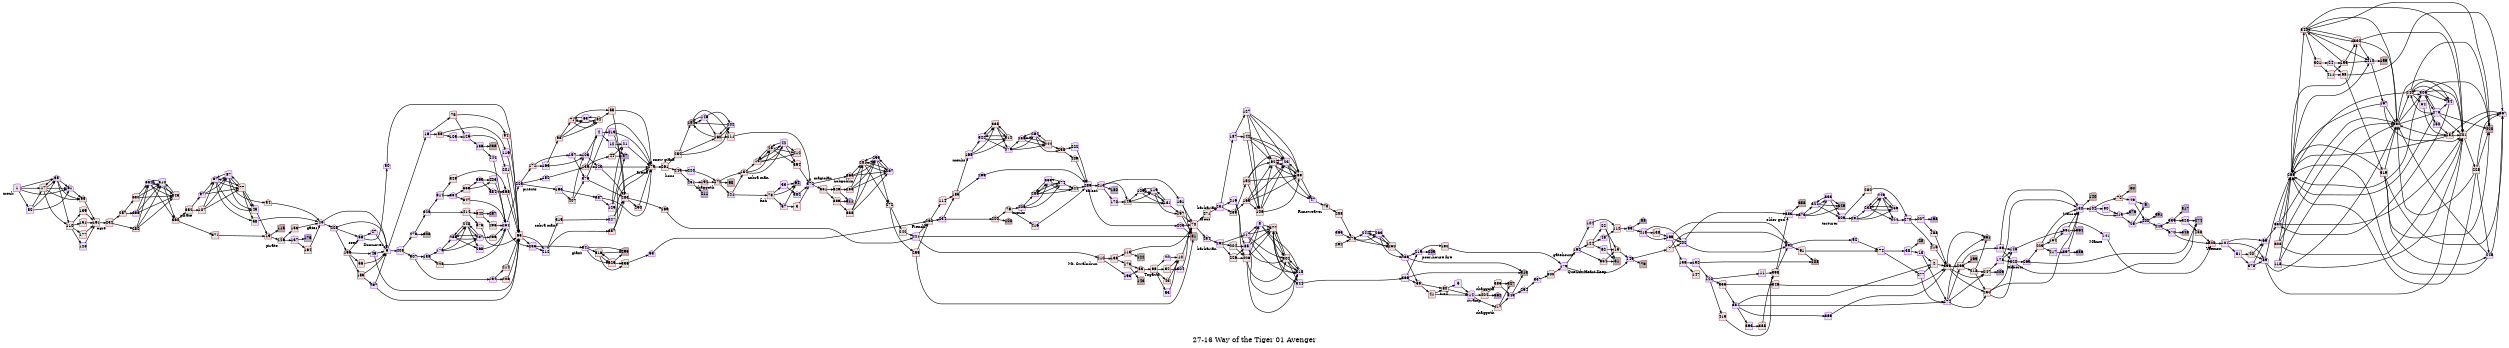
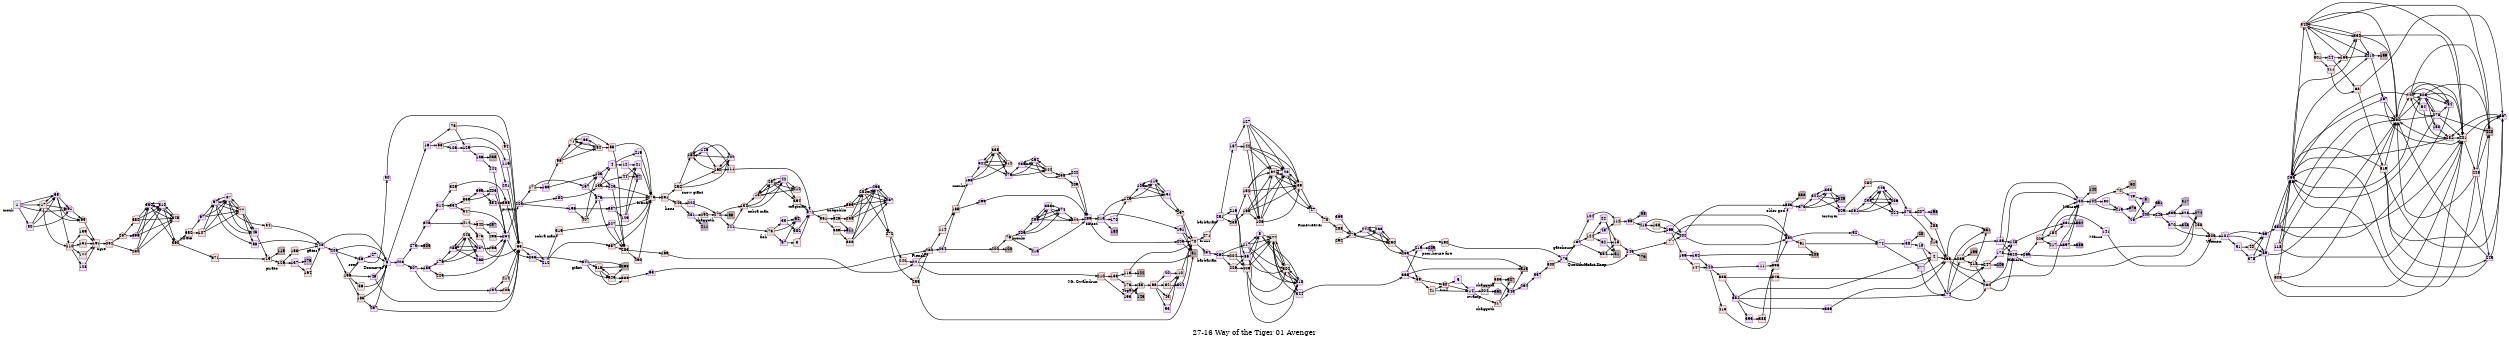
  digraph {
    fontsize=36
    label="27-16 Way of the Tiger 01 Avenger"
    nodesep=0.35
    ordering=out
    rankdir=LR
    ranksep=0.45
    node [color=purple fillcolor=grey90 fixedsize=true fontsize=20 labelfloat=true margin="0,0" penwidth=2 regular=true shape=folder style=filled]
    edge [fontsize=12 labelfloat=true penwidth=3]
    1 [xlabel=monk]
    17 [color=brown]
    35 [shape=house]
    61 [shape=house]
    80
    95 [color=brown shape=house]
    110 [color=brown]
    232 [color=brown xlabel=ogre]
    257 [color=brown shape=house]
    280 [color=brown shape=house]
    380 [color=brown]
    396 [shape=house]
    332 [shape=house]
    310
    345 [color=brown]
    352 [color=brown xlabel=pirate]
    97 [shape=house]
    107 [color=brown]
    67 [shape=house]
    87
    77 [color=brown]
    126 [color=brown shape=house xlabel=pirate]
    153 [color=brown]
    137
    26 [shape=house xlabel=gates]
    164 [color=brown]
    175 [fillcolor=grey70]
    6 [shape=house xlabel=Doomover]
    208 [shape=house]
    16
    408
    36 [shape=house xlabel=seer]
    196 [color=brown shape=house]
    27 [shape=house]
    50 [shape=house]
    65 [color=brown]
    75 [color=brown]
    86 [color=brown shape=house]
    273 [shape=house]
    307 [shape=house]
    341 [shape=house xlabel=giant]
    295 [color=brown fillcolor=grey70]
    316 [color=brown]
    325 [color=brown]
    336 [color=brown]
    260 [color=brown shape=house xlabel=Fiendil]
    114 [color=brown]
    234 [shape=house]
    185 [color=brown]
    200 [color=brown shape=house]
    168 [xlabel=monks]
    322
    335 [color=brown]
    312 [color=brown shape=house]
    279 [shape=house]
    213 [xlabel=efreet]
    149 [color=brown shape=house]
    161
    170
    180 [fillcolor=grey70]
    109 [shape=house]
    119 [shape=house]
    131
    70 [color=brown]
    81 [color=brown fillcolor=grey70]
    405 [shape=house xlabel=monks]
    286 [shape=house]
    353
    374 [shape=house]
    324 [color=brown shape=house]
    223 [shape=house xlabel=priests]
    171 [color=brown shape=house]
    182 [shape=house]
    195
    157 [shape=house]
    163
    135 [color=brown shape=house]
    387 [shape=house]
    407 [color=brown shape=house]
    275 [color=brown shape=house xlabel=arena]
    261 [color=brown]
    252 [color=brown xlabel="snow giant"]
    243 [color=brown shape=house xlabel=lions]
    315 [color=brown xlabel="cobra man"]
    227
    283 [color=brown]
    184 [color=brown fillcolor=grey70 shape=house]
    202 [shape=house]
    160 [color=brown]
    111 [color=brown]
    146 [shape=house]
    220
    231 [shape=house]
    172 [color=brown shape=house xlabel=shaggoth]
    192 [color=brown shape=house]
    211 [fillcolor=grey70]
    134 [color=brown shape=house xlabel="cobra man"]
    13 [color=brown shape=house]
    25 [color=brown shape=house]
    42
-   412 [color=brown]
+   412 [color=brown shape=house]
    394 [color=brown]
    98 [color=brown fillcolor=grey70]
    121 [shape=house]
    73 [color=brown xlabel=fish]
    372 [shape=house xlabel=magician]
    363 [color=brown shape=house xlabel=hobgoblin]
    351 [color=brown]
    281 [color=brown shape=house]
    293 [shape=house]
    267 [shape=house]
    326 [color=brown]
    389 [color=brown]
    33
    64 [fillcolor=grey70 shape=house]
    57 [shape=house]
    382 [shape=house]
    3 [color=brown]
    272 [color=brown shape=house]
    210 [color=brown xlabel="Mt. Gwalodrun"]
    133 [color=brown]
    193
    113 [color=brown]
    173 [color=brown]
    83 [color=brown shape=house xlabel=Togawa]
    66 [color=brown]
    20 [shape=house]
    32 [color=brown]
    43 [color=brown shape=house]
    53
    271 [color=brown xlabel=arocs]
    251 [xlabel=barbarian]
    187
    216
    239 [color=brown shape=house]
    262 [xlabel=barbarian]
    117 [shape=house]
    204 [color=brown]
    226 [color=brown]
    8 [shape=house]
    377 [color=brown]
    302 [color=brown]
    318 [shape=house]
    85
    406 [color=brown]
    127
    142 [color=brown]
    152 [color=brown]
    165 [color=brown shape=house]
    78 [color=brown shape=house xlabel=Runeweaver]
    288 [color=brown]
    276 [color=brown shape=house]
    219 [shape=house xlabel="poor-house fire"]
    190 [color=brown]
    205 [fillcolor=grey70 shape=house]
    179 [xlabel="Quench-Heart Keep"]
    30 [color=brown shape=house xlabel=troll]
    5
    14
    404 [color=brown xlabel=swamp]
    417 [color=brown shape=house xlabel=shaggoth]
    385 [color=brown xlabel=shaggoth]
    362 [fillcolor=grey70 shape=house]
    327 [color=brown fillcolor=grey70 shape=house]
    343 [shape=house]
    313 [color=brown fillcolor=grey70 shape=house]
    294 [shape=house]
    162 [shape=house xlabel=gatehouse]
    145 [shape=house]
    104
    124 [color=brown]
    354 [color=brown shape=house]
    7 [color=brown shape=house]
    79 [color=brown fillcolor=grey70]
    112 [color=brown]
    22
    48 [shape=house]
    62
    15 [color=brown shape=house]
    31 [color=brown fillcolor=grey70]
    383 [xlabel="elder god"]
    358 [color=brown fillcolor=grey70]
    373 [shape=house]
    321 [shape=house]
    333
    349 [fillcolor=grey70]
    309 [xlabel=torturer]
    282 [color=brown]
    291 [shape=house]
    270
    238 [shape=house]
    249 [shape=house]
    259 [shape=house]
    265 [shape=house xlabel=Honoric]
    229 [color=brown]
    274 [fillcolor=grey70]
    130 [xlabel=Manse]
    154 [color=brown shape=house]
    217
    141 [xlabel=Manse]
    305 [color=brown shape=house]
    101 [xlabel=Yaemon]
    102 [shape=house]
    140 [color=brown fillcolor=grey70]
    72 [color=brown shape=house]
    90
    413 [shape=house]
    69 [shape=house]
    89 [shape=house]
    51
    350 [shape=house]
    266 [shape=house]
    390 [color=brown shape=house]
    401 [color=brown]
    40 [color=brown shape=house]
    378
    191 [color=brown]
    139 [color=brown]
    151 [color=brown]
    177 [color=brown]
    128
    2 [color=brown]
    399 [color=brown shape=house]
    331 [color=brown fillcolor=grey70 shape=house]
    269 [color=brown]
    247 [color=brown]
    230 [color=brown]
    189
    199 [color=brown fillcolor=grey70]
    218 [color=brown shape=house]
    178
    209 [fillcolor=grey70 shape=house]
    148 [shape=house]
    320
    4
    419
    12
    21
    37 [fillcolor=grey70 shape=house]
    169 [color=brown shape=house]
    290 [color=brown shape=house]
    94 [color=brown shape=house]
    125
    116
    105
    323 [shape=house]
    303 [color=brown fillcolor=grey70 shape=house]
    186 [shape=house]
    194 [shape=house]
    392 [shape=house]
    402
    52 [shape=house]
    91 [color=brown]
    74
    108 [color=brown fillcolor=grey70 shape=house]
    344
    366
    9 [fillcolor=grey70 shape=house]
    10 [color=brown]
    284 [shape=house]
    398 [color=brown]
    11
    201
    136
    18 [shape=house]
    174 [shape=house]
    19 [color=brown shape=house]
    115 [color=brown fillcolor=grey70]
    92 [color=brown]
    23
    39 [color=brown]
    47 [shape=house]
    24 [shape=house]
    155 [color=brown shape=house]
    68 [color=brown]
    340 [color=brown shape=house]
    330 [color=brown]
    410 [shape=house]
    367 [shape=house]
    319 [color=brown]
    420 [color=brown fillcolor=grey70]
    301 [color=brown]
    159 [color=brown fillcolor=grey70]
    167 [shape=house]
    181 [color=brown shape=house]
    245 [shape=house]
    46 [shape=house]
    56 [color=brown]
    183 [color=brown]
    28 [color=brown fillcolor=grey70 shape=house]
    29 [shape=house]
    400 [shape=house]
    246 [shape=house]
    391 [fillcolor=grey70 shape=house]
    339 [shape=house]
    370
    304 [shape=house]
    34 [color=brown shape=house]
    212
    235
    38
    84 [shape=house]
    240 [color=brown shape=house]
    306 [shape=house]
    278
    228 [color=brown]
    41 [color=brown]
    44 [color=brown shape=house]
    45
    357 [color=brown shape=house]
    99 [shape=house]
    88 [fillcolor=grey70 shape=house]
    418
    49
    277
    54
    55 [color=brown]
    221
    58
    59 [color=brown shape=house]
    60 [color=brown fillcolor=grey70]
    71 [color=brown shape=house]
    63
    82 [color=brown shape=house]
    144 [shape=house]
    285 [color=brown fillcolor=grey70]
    76 [color=brown shape=house]
    416
    289
    203 [shape=house]
    241 [shape=house]
    263
    250 [color=brown]
    150 [shape=house]
    379 [fillcolor=grey70 shape=house]
    93 [shape=house]
    96 [color=brown shape=house]
    138 [color=brown]
    166
    156
    100 [color=brown fillcolor=grey70 shape=house]
    103 [shape=house]
    123 [shape=house]
    106 [color=brown]
    197 [color=brown shape=house]
    122 [color=brown fillcolor=grey70]
    299 [shape=house]
    118
    120 [shape=house]
    355 [color=brown]
    415 [color=brown]
    346 [color=brown]
    381 [shape=house]
    369
    393
    254
    129
    132
    143 [color=brown fillcolor=grey70]
    147 [color=brown]
    361
    364 [fillcolor=grey70]
    411 [color=brown]
    376 [shape=house]
    158 [color=brown shape=house]
    236 [shape=house]
    264 [shape=house]
    244 [color=brown]
    176 [shape=house]
    256 [shape=house]
    248 [color=brown shape=house]
    237 [shape=house]
    268
    296 [color=brown shape=house]
    297 [shape=house]
    225 [color=brown shape=house]
    188 [color=brown shape=house]
    214 [color=brown shape=house]
    206 [color=brown shape=house]
    198 [fillcolor=grey70 shape=house]
    207
    215 [color=brown shape=house]
    397
    386 [fillcolor=grey70 shape=house]
    222
    224 [shape=house]
    360 [color=brown shape=house]
    233 [shape=house]
    258 [color=brown shape=house]
    409 [color=brown shape=house]
    242 [color=brown]
    317 [fillcolor=grey70]
    328
    348 [fillcolor=grey70 shape=house]
    253 [color=brown shape=house]
    255 [color=brown]
    314
    414 [color=brown]
    329 [color=brown]
    334 [shape=house]
    342 [color=brown]
    375 [color=brown shape=house]
    371 [color=brown]
    287 [fillcolor=grey70 shape=house]
    292 [color=brown shape=house]
    337 [shape=house]
    300 [color=brown]
    298 [color=brown]
    308 [color=brown]
    311 [fillcolor=grey70 shape=house]
    368 [color=brown shape=house]
    359 [color=brown]
    347 [color=brown]
    395 [shape=house]
    403
    384 [shape=house]
    338 [color=brown]
    388 [color=brown]
    365 [shape=house]
    1 -> 17
    1 -> 35
    1 -> 61
    1 -> 80
    17 -> 35
    17 -> 61
    17 -> 95
    17 -> 110
    35 -> 17
    35 -> 61
    35 -> 95
    35 -> 110
    61 -> 95
    80 -> 17
    80 -> 35
    80 -> 61
    95 -> 191
    110 -> 139
    110 -> 151
    110 -> 177
    110 -> 128
    232 -> 257
    232 -> 280
    257 -> 380
    257 -> 396
    280 -> 332
    280 -> 310
    280 -> 345
    380 -> 332
    380 -> 310
    380 -> 345
    396 -> 332
    396 -> 310
    396 -> 345
    332 -> 310
    332 -> 345
    332 -> 360
    310 -> 332
    310 -> 345
    310 -> 360
    345 -> 332
    345 -> 310
    352 -> 97
    352 -> 107
    97 -> 67
    97 -> 87
    97 -> 77
    107 -> 67
    107 -> 87
    107 -> 77
    67 -> 87
    67 -> 77
    67 -> 45
    67 -> 58
    87 -> 67
    87 -> 77
    87 -> 34
    87 -> 45
    77 -> 67
    77 -> 87
    77 -> 45
    77 -> 45
    77 -> 58
    126 -> 153
    126 -> 137
    153 -> 26
    137 -> 164
    137 -> 175
    26 -> 6
    26 -> 208
    164 -> 26
    6 -> 16
    6 -> 408
    208 -> 6
    208 -> 36
    208 -> 196
    16 -> 75
    16 -> 86
    408 -> 273
    408 -> 307
    36 -> 27
    36 -> 50
    196 -> 36
    196 -> 46
    196 -> 56
    196 -> 183
    27 -> 6
    50 -> 65
    65 -> 212
    65 -> 235
    75 -> 94
    75 -> 125
    86 -> 116
    86 -> 105
    273 -> 323
    273 -> 303
    307 -> 186
    307 -> 194
    341 -> 295
    341 -> 316
    341 -> 325
    316 -> 295
    316 -> 325
    316 -> 336
    325 -> 295
    325 -> 316
    325 -> 336
    336 -> 93
    260 -> 114
    260 -> 234
    114 -> 185
    234 -> 185
    234 -> 200
    185 -> 168
    185 -> 299
    200 -> 76
    200 -> 100
    168 -> 322
    168 -> 335
    168 -> 312
    322 -> 335
    322 -> 312
    322 -> 279
    335 -> 322
    335 -> 312
    335 -> 279
    312 -> 322
    312 -> 335
    279 -> 236
    279 -> 264
    279 -> 244
    213 -> 149
    213 -> 161
    213 -> 170
    213 -> 180
    149 -> 109
    149 -> 119
    149 -> 131
    161 -> 70
    161 -> 81
    170 -> 149
    109 -> 119
    109 -> 131
    119 -> 109
    119 -> 131
    119 -> 197
    131 -> 109
    131 -> 119
    131 -> 197
    70 -> 271
    70 -> 284
    405 -> 286
    405 -> 353
    405 -> 374
    286 -> 353
    286 -> 374
    286 -> 324
    353 -> 286
    353 -> 374
    353 -> 324
    374 -> 286
    374 -> 353
    374 -> 324
    324 -> 289
    223 -> 171
    223 -> 182
    223 -> 195
    171 -> 157
    171 -> 163
    182 -> 135
    195 -> 387
    195 -> 407
    157 -> 103
    157 -> 376
    163 -> 96
    163 -> 103
    135 -> 4
    135 -> 44
    135 -> 123
    387 -> 275
    387 -> 129
    407 -> 103
    407 -> 376
    275 -> 261
    261 -> 252
    261 -> 243
    252 -> 184
    252 -> 202
    252 -> 160
    243 -> 220
    243 -> 231
    315 -> 227
    227 -> 275
    227 -> 283
    283 -> 169
    283 -> 290
    184 -> 111
    184 -> 146
    202 -> 184
    202 -> 160
    160 -> 184
    160 -> 202
    160 -> 111
    111 -> 372
    146 -> 184
    146 -> 202
    146 -> 160
    220 -> 172
    231 -> 192
    231 -> 211
    172 -> 134
    172 -> 98
    172 -> 121
    192 -> 172
    134 -> 13
    134 -> 25
    134 -> 42
    13 -> 25
    13 -> 42
    13 -> 412
    25 -> 13
    25 -> 42
    25 -> 412
    25 -> 394
    42 -> 13
    42 -> 25
    42 -> 412
    42 -> 394
    394 -> 372
    121 -> 134
    121 -> 73
    73 -> 33
    73 -> 64
    73 -> 57
    372 -> 363
    372 -> 351
    363 -> 281
    363 -> 293
    363 -> 267
    351 -> 326
    351 -> 389
    281 -> 293
    281 -> 267
    281 -> 272
    293 -> 281
    293 -> 267
    293 -> 272
    267 -> 281
    267 -> 293
    326 -> 253
    326 -> 311
    389 -> 311
    389 -> 338
    33 -> 64
    33 -> 382
    57 -> 64
    57 -> 3
    382 -> 372
    3 -> 372
    272 -> 242
    272 -> 255
    210 -> 133
    210 -> 193
    133 -> 113
    133 -> 173
    193 -> 83
    113 -> 70
    113 -> 122
    173 -> 83
    173 -> 143
    83 -> 66
    66 -> 20
    66 -> 32
    66 -> 43
    66 -> 53
    20 -> 10
    32 -> 10
    32 -> 304
    43 -> 10
    53 -> 10
    271 -> 251
    251 -> 187
    251 -> 216
    251 -> 239
    187 -> 127
    187 -> 142
    216 -> 85
    216 -> 406
    239 -> 152
    239 -> 165
    262 -> 117
    262 -> 204
    262 -> 226
    117 -> 8
    117 -> 377
    117 -> 302
    117 -> 318
    204 -> 85
    204 -> 406
    226 -> 85
    226 -> 406
    8 -> 377
    8 -> 302
    8 -> 318
    377 -> 302
    377 -> 318
    377 -> 344
    302 -> 377
    302 -> 318
    302 -> 344
    318 -> 377
    318 -> 302
    85 -> 8
    85 -> 377
    85 -> 302
    85 -> 318
    406 -> 8
    406 -> 377
    406 -> 302
    406 -> 318
    127 -> 92
    127 -> 23
    127 -> 39
    127 -> 106
    142 -> 92
    142 -> 23
    142 -> 39
    142 -> 106
    152 -> 92
    152 -> 23
    152 -> 39
    152 -> 106
    165 -> 92
    165 -> 23
    165 -> 39
    165 -> 106
    78 -> 288
    288 -> 276
    276 -> 241
    276 -> 263
    276 -> 250
    219 -> 190
    219 -> 205
    190 -> 179
    179 -> 162
    179 -> 145
    30 -> 5
    30 -> 14
    5 -> 14
    14 -> 404
    14 -> 417
    404 -> 385
    404 -> 362
    417 -> 327
    417 -> 343
    385 -> 327
    385 -> 343
    343 -> 313
    343 -> 294
    294 -> 337
    162 -> 104
    162 -> 124
    162 -> 354
    145 -> 7
    145 -> 79
    104 -> 112
    124 -> 22
    124 -> 48
    124 -> 62
    354 -> 15
    354 -> 31
    7 -> 392
    7 -> 402
    112 -> 99
    22 -> 15
    22 -> 31
    48 -> 112
    62 -> 15
    62 -> 31
    15 -> 145
    383 -> 358
    383 -> 373
    373 -> 321
    373 -> 333
    373 -> 349
    321 -> 333
    321 -> 349
    321 -> 309
    333 -> 321
    333 -> 349
    333 -> 309
    309 -> 282
    309 -> 291
    282 -> 270
    291 -> 238
    291 -> 249
    291 -> 259
    270 -> 207
    270 -> 215
    238 -> 249
    238 -> 259
    238 -> 224
    249 -> 238
    249 -> 259
    249 -> 224
    259 -> 238
    259 -> 249
    265 -> 229
    265 -> 274
    229 -> 130
    229 -> 154
    229 -> 217
    130 -> 102
    130 -> 140
    154 -> 141
    154 -> 361
    217 -> 397
    141 -> 305
    305 -> 101
    101 -> 69
    101 -> 89
    101 -> 51
    102 -> 72
    102 -> 90
    102 -> 413
    72 -> 49
    72 -> 60
    90 -> 413
    413 -> 29
    413 -> 379
    69 -> 350
    89 -> 266
    89 -> 390
    89 -> 401
    51 -> 40
    51 -> 378
    350 -> 266
    350 -> 390
    350 -> 401
    266 -> 340
    266 -> 330
    266 -> 410
    390 -> 84
    390 -> 240
    390 -> 306
    390 -> 278
    401 -> 367
    401 -> 228
    40 -> 69
    40 -> 89
    378 -> 69
    378 -> 89
    191 -> 232
    139 -> 191
    151 -> 191
    177 -> 191
    128 -> 191
    2 -> 399
    399 -> 331
    399 -> 269
    399 -> 247
    399 -> 230
    269 -> 189
    269 -> 199
    269 -> 218
    247 -> 178
    247 -> 209
    230 -> 130
    230 -> 148
    230 -> 320
    189 -> 130
    189 -> 148
    189 -> 320
    218 -> 331
    218 -> 247
    218 -> 230
    178 -> 130
    178 -> 148
    178 -> 320
    148 -> 361
    320 -> 265
    320 -> 274
    4 -> 419
    4 -> 12
    419 -> 275
-   419 -> 283
    12 -> 21
    12 -> 37
    21 -> 275
    169 -> 221
    290 -> 275
    94 -> 65
    125 -> 201
    125 -> 136
    116 -> 65
    105 -> 125
    323 -> 314
    323 -> 414
    186 -> 176
    186 -> 225
    194 -> 214
    194 -> 206
    392 -> 52
    392 -> 91
    402 -> 383
    402 -> 392
    52 -> 74
    91 -> 74
    91 -> 108
    74 -> 38
    74 -> 277
    344 -> 366
    366 -> 219
    366 -> 313
    366 -> 59
    10 -> 70
    284 -> 262
    398 -> 383
    398 -> 392
    11 -> 398
    201 -> 65
    136 -> 144
    136 -> 285
    18 -> 2
    18 -> 174
    174 -> 331
    174 -> 269
    174 -> 247
    174 -> 230
    19 -> 126
    19 -> 115
    92 -> 23
    92 -> 39
    92 -> 47
    23 -> 92
    23 -> 39
    23 -> 47
    39 -> 92
    39 -> 23
    39 -> 47
    47 -> 78
    24 -> 155
    24 -> 68
    155 -> 340
    155 -> 330
    155 -> 410
    68 -> 367
    68 -> 319
    340 -> 390
    340 -> 401
    340 -> 330
    340 -> 410
    340 -> 420
    340 -> 301
    330 -> 390
    330 -> 401
    330 -> 340
    330 -> 410
    410 -> 159
    410 -> 167
    367 -> 181
    319 -> 266
    319 -> 390
    319 -> 367
    319 -> 420
    319 -> 245
    301 -> 24
    301 -> 411
    167 -> 266
    167 -> 390
    167 -> 401
    181 -> 266
    181 -> 390
    181 -> 401
    245 -> 266
    245 -> 390
    245 -> 367
    46 -> 6
    46 -> 65
    56 -> 6
    183 -> 6
    183 -> 297
    29 -> 9
    29 -> 400
    400 -> 246
    400 -> 391
    246 -> 339
    246 -> 370
    339 -> 317
    339 -> 328
    370 -> 305
    370 -> 348
    304 -> 70
    34 -> 26
    212 -> 315
    212 -> 357
    235 -> 341
    235 -> 212
    38 -> 18
    38 -> 28
    84 -> 350
    240 -> 266
    240 -> 401
    240 -> 420
    240 -> 84
    240 -> 306
    240 -> 54
    306 -> 266
    306 -> 401
    306 -> 420
    306 -> 84
    306 -> 240
    306 -> 278
    306 -> 150
    278 -> 266
    278 -> 401
    278 -> 420
    278 -> 84
    278 -> 240
    278 -> 306
    228 -> 266
    228 -> 390
    228 -> 367
    228 -> 420
    228 -> 245
    41 -> 30
    41 -> 14
    44 -> 21
    44 -> 37
    45 -> 19
    357 -> 275
    357 -> 283
    99 -> 88
    99 -> 418
    418 -> 402
    418 -> 138
    418 -> 166
    49 -> 9
    49 -> 400
    277 -> 2
    277 -> 174
    54 -> 181
    55 -> 275
    55 -> 283
    221 -> 260
    221 -> 81
    221 -> 210
    58 -> 26
    59 -> 30
    59 -> 41
    71 -> 55
    71 -> 63
    71 -> 82
    63 -> 71
    63 -> 82
    82 -> 55
    82 -> 71
    82 -> 63
    144 -> 254
    76 -> 405
    76 -> 416
    416 -> 289
    289 -> 213
    289 -> 203
    203 -> 70
    203 -> 81
    241 -> 263
    241 -> 250
    263 -> 241
    263 -> 250
    263 -> 233
    250 -> 241
    250 -> 263
    250 -> 233
    150 -> 181
    93 -> 260
    96 -> 71
    96 -> 63
    96 -> 82
    138 -> 166
    166 -> 392
    166 -> 402
    166 -> 156
    156 -> 132
    156 -> 147
    103 -> 4
    103 -> 123
    123 -> 275
    123 -> 283
    106 -> 92
    106 -> 23
    106 -> 39
    197 -> 70
    197 -> 81
    299 -> 289
    118 -> 266
    118 -> 390
    118 -> 401
    120 -> 11
    120 -> 355
    120 -> 415
    355 -> 346
    355 -> 381
    415 -> 398
    346 -> 399
    381 -> 2
    381 -> 174
    381 -> 369
    381 -> 393
    369 -> 399
    393 -> 388
    254 -> 223
    254 -> 235
    129 -> 21
    129 -> 37
    132 -> 108
    132 -> 120
+   147 -> 120
    361 -> 130
    361 -> 364
    411 -> 155
    411 -> 68
    376 -> 275
    376 -> 283
    158 -> 305
    236 -> 264
    236 -> 244
    264 -> 236
    264 -> 244
    264 -> 258
    244 -> 236
    244 -> 264
    244 -> 258
    176 -> 256
    176 -> 248
    176 -> 237
    256 -> 248
    256 -> 237
    256 -> 268
    248 -> 256
    248 -> 237
    248 -> 268
    237 -> 256
    237 -> 248
    237 -> 296
    268 -> 254
    296 -> 254
    297 -> 6
    297 -> 65
    225 -> 254
    188 -> 399
    214 -> 65
    206 -> 65
    207 -> 188
    207 -> 198
    215 -> 399
    397 -> 130
    397 -> 386
    222 -> 289
    224 -> 270
    360 -> 352
    360 -> 371
    233 -> 219
    233 -> 313
    233 -> 59
    258 -> 222
    258 -> 409
    409 -> 289
    242 -> 221
    328 -> 274
    328 -> 158
    253 -> 281
    253 -> 293
    253 -> 267
    255 -> 260
    255 -> 81
    314 -> 329
    314 -> 334
    414 -> 342
    414 -> 375
    329 -> 368
    334 -> 359
    334 -> 347
    342 -> 287
    342 -> 298
    375 -> 65
    371 -> 19
    292 -> 276
    337 -> 300
    300 -> 179
    298 -> 254
    308 -> 266
    308 -> 390
    308 -> 401
    368 -> 65
    359 -> 395
    359 -> 403
    347 -> 254
    395 -> 403
    395 -> 384
    403 -> 254
    384 -> 368
    338 -> 281
    338 -> 293
    338 -> 267
    388 -> 398
    365 -> 276
  }
